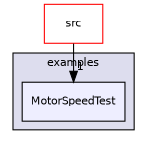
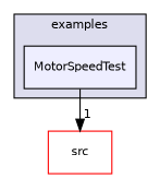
  digraph {
    compound=true
    node [fontname=Helvetica fontsize=10 shape=box style=filled]
    n1 [fillcolor="#eeeeff" label=MotorSpeedTest pencolor=black]
    n2 [color=red fillcolor=white label=src]
    subgraph cluster_1 {
      bgcolor="#ddddee"
      fontname=Helvetica
      fontsize=10
      label=examples
      pencolor=black
      n1
    }
-   n2 -> n1 [headlabel=1 labeldistance=1.5 labelfontname=Helvetica labelfontsize=10]
+   n1 -> n2 [headlabel=1 labeldistance=1.5 labelfontname=Helvetica labelfontsize=10]
  }
